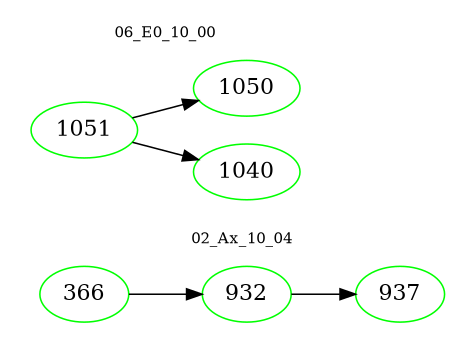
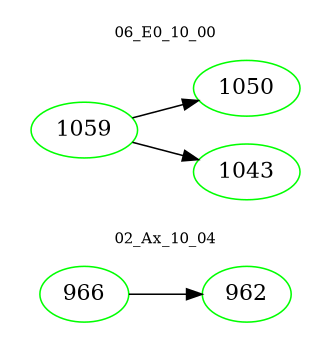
  digraph {
    rankdir=LR
    node [color=green]
    edge [color=black]
-   n1 [label=932]
-   n2 [label=937]
-   n3 [label=366]
-   n4 [label=1051]
-   n5 [label=1040]
+   n1 [label=962]
+   n3 [label=966]
+   n4 [label=1059]
+   n5 [label=1043]
    n6 [label=1050]
    subgraph cluster_1 {
      color=white
      fontsize=10
      label="02_Ax_10_04"
      n1
-     n2
      n3
    }
    subgraph cluster_2 {
      color=white
      fontsize=10
      label="06_E0_10_00"
      n4
      n5
      n6
    }
-   n1 -> n2
    n3 -> n1
    n4 -> n5
    n4 -> n6
  }
